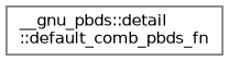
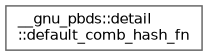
  digraph {
    rankdir=LR
-   n1 [color=grey40 fillcolor=white fontname=Helvetica fontsize=10 height=0.2 label="__gnu_pbds::detail\l::default_comb_pbds_fn" shape=box style=filled width=0.4]
+   n1 [color=grey40 fillcolor=white fontname=Helvetica fontsize=10 height=0.2 label="__gnu_pbds::detail\l::default_comb_hash_fn" shape=box style=filled width=0.4]
  }
